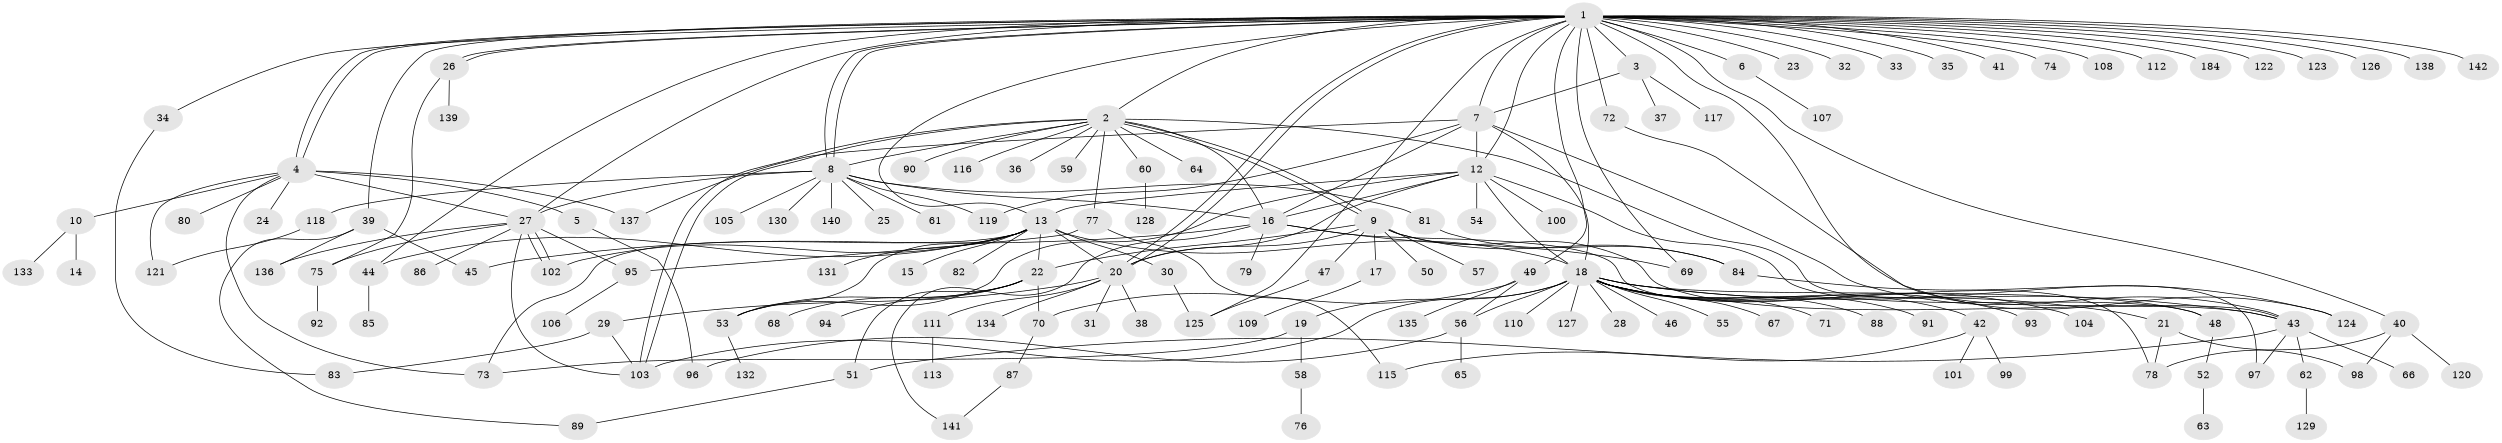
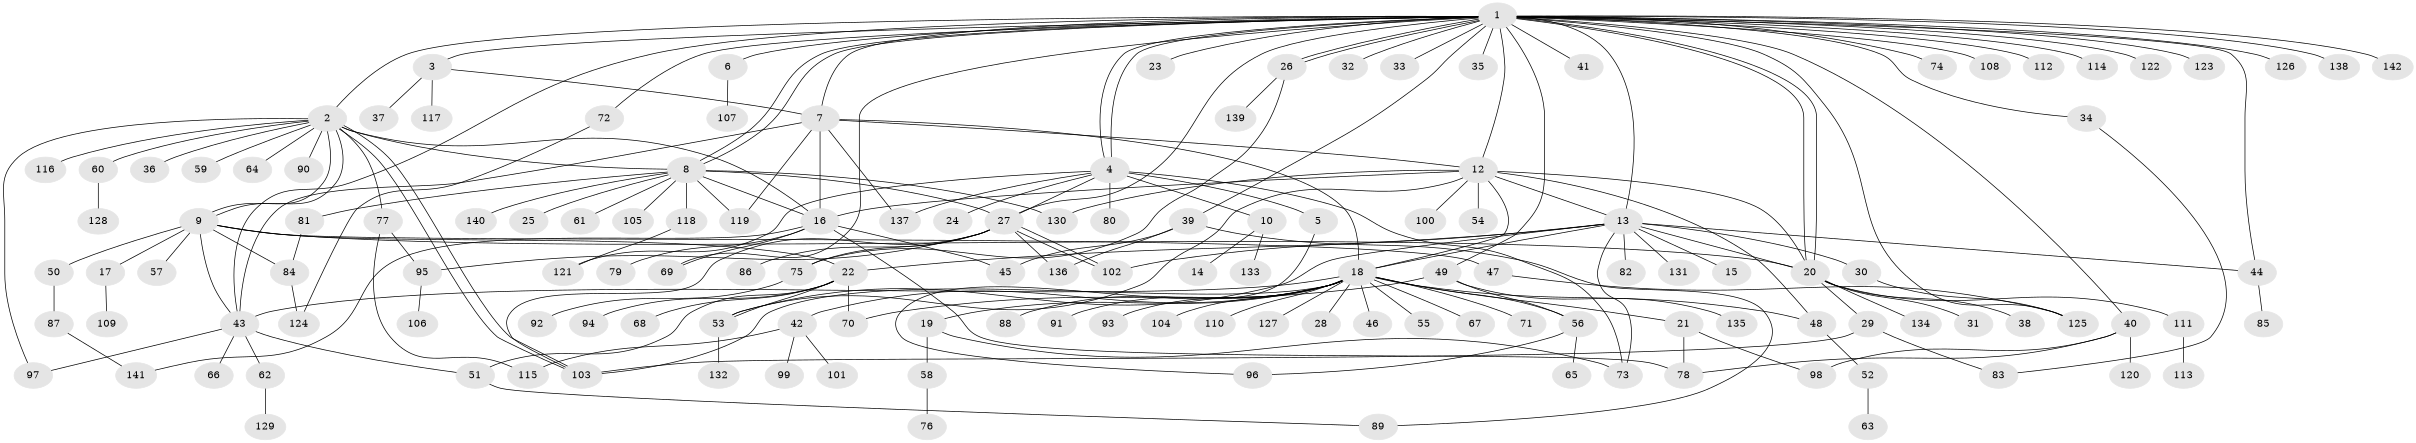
  graph {
    node [color=gray90 style=filled]
    1
    2
    3
    4
    6
    7
    8
    12
    13
    20
    23
    26
    27
    32
    33
    34
    35
    39
    40
    41
    43
    44
    49
    69
    72
    74
    108
    112
-   114 [label=184]
+   114
    122
    123
    125
    126
    138
    142
    9
    16
    36
    59
    60
    64
    77
    90
    97
    103
    116
    37
    117
    5
    10
    24
    73
    80
    121
    137
    107
    18
    119
    25
    61
    81
    105
    118
    130
    140
    48
    53
    54
    100
    22
    15
    30
    82
    102
    131
    29
    31
    38
    111
    134
    75
    139
    86
    95
    136
    83
    45
    89
    78
    98
    120
    51
    62
    66
    85
    56
    70
    135
    124
    17
    47
    50
    57
    84
    79
    141
    128
    115
    96
    14
    133
    19
    21
    28
    42
    46
    55
    67
    71
    88
    91
    93
    104
    110
    127
    109
    68
    94
    52
    132
    58
    99
    101
    65
    76
    113
    87
    92
    106
    129
    63
    1 -- 2
    1 -- 3
    1 -- 4
    1 -- 4
    1 -- 6
    1 -- 7
    1 -- 8
    1 -- 8
    1 -- 12
    1 -- 13
    1 -- 20
    1 -- 20
    1 -- 23
    1 -- 26
    1 -- 26
    1 -- 27
    1 -- 32
    1 -- 33
    1 -- 34
    1 -- 35
    1 -- 39
    1 -- 40
    1 -- 41
    1 -- 43
    1 -- 44
    1 -- 49
    1 -- 69
    1 -- 72
    1 -- 74
    1 -- 108
    1 -- 112
    1 -- 114
    1 -- 122
    1 -- 123
    1 -- 125
    1 -- 126
    1 -- 138
    1 -- 142
    2 -- 8
    2 -- 9
    2 -- 9
    2 -- 16
    2 -- 36
    2 -- 59
    2 -- 60
    2 -- 64
    2 -- 77
    2 -- 90
    2 -- 97
    2 -- 103
    2 -- 103
    2 -- 116
    3 -- 7
    3 -- 37
    3 -- 117
    4 -- 27
    4 -- 5
    4 -- 10
    4 -- 24
    4 -- 73
    4 -- 80
    4 -- 121
    4 -- 137
    6 -- 107
    7 -- 12
    7 -- 43
    7 -- 16
    7 -- 137
    7 -- 18
    7 -- 119
    8 -- 27
    8 -- 16
    8 -- 119
    8 -- 25
    8 -- 61
    8 -- 81
    8 -- 105
    8 -- 118
    8 -- 130
    8 -- 140
    12 -- 13
    12 -- 20
    12 -- 16
    12 -- 18
+   12 -- 130
    12 -- 48
    12 -- 53
    12 -- 54
    12 -- 100
    13 -- 20
    13 -- 44
    13 -- 73
    13 -- 18
    13 -- 53
    13 -- 22
    13 -- 15
    13 -- 30
    13 -- 82
    13 -- 102
    13 -- 131
    20 -- 29
    20 -- 31
    20 -- 38
    20 -- 111
    20 -- 134
    26 -- 75
    26 -- 139
    27 -- 103
    27 -- 102
    27 -- 102
    27 -- 75
    27 -- 86
    27 -- 95
    27 -- 136
    34 -- 83
    39 -- 136
    39 -- 45
    39 -- 89
    40 -- 78
    40 -- 98
    40 -- 120
    43 -- 97
    43 -- 51
    43 -- 62
    43 -- 66
    44 -- 85
    49 -- 56
    49 -- 70
    49 -- 135
    72 -- 124
    9 -- 20
    9 -- 43
    9 -- 22
    9 -- 17
    9 -- 47
    9 -- 50
    9 -- 57
    9 -- 84
    16 -- 69
    16 -- 45
    16 -- 78
    16 -- 79
    16 -- 141
    60 -- 128
    77 -- 95
    77 -- 115
    5 -- 96
    10 -- 14
    10 -- 133
    18 -- 43
    18 -- 103
    18 -- 48
    18 -- 56
    18 -- 19
    18 -- 21
    18 -- 28
    18 -- 42
    18 -- 46
    18 -- 55
    18 -- 67
    18 -- 71
    18 -- 88
    18 -- 91
    18 -- 93
    18 -- 104
    18 -- 110
    18 -- 127
    81 -- 84
    118 -- 121
    48 -- 52
    53 -- 132
    22 -- 53
    22 -- 51
    22 -- 70
    22 -- 68
    22 -- 94
    30 -- 125
    29 -- 103
    29 -- 83
    111 -- 113
    75 -- 92
    95 -- 106
    51 -- 89
    62 -- 129
    56 -- 96
    56 -- 65
-   70 -- 87
+   50 -- 87
    17 -- 109
    47 -- 125
    84 -- 124
    19 -- 73
    19 -- 58
    21 -- 78
    21 -- 98
    42 -- 115
    42 -- 99
    42 -- 101
    52 -- 63
    58 -- 76
    87 -- 141
  }
